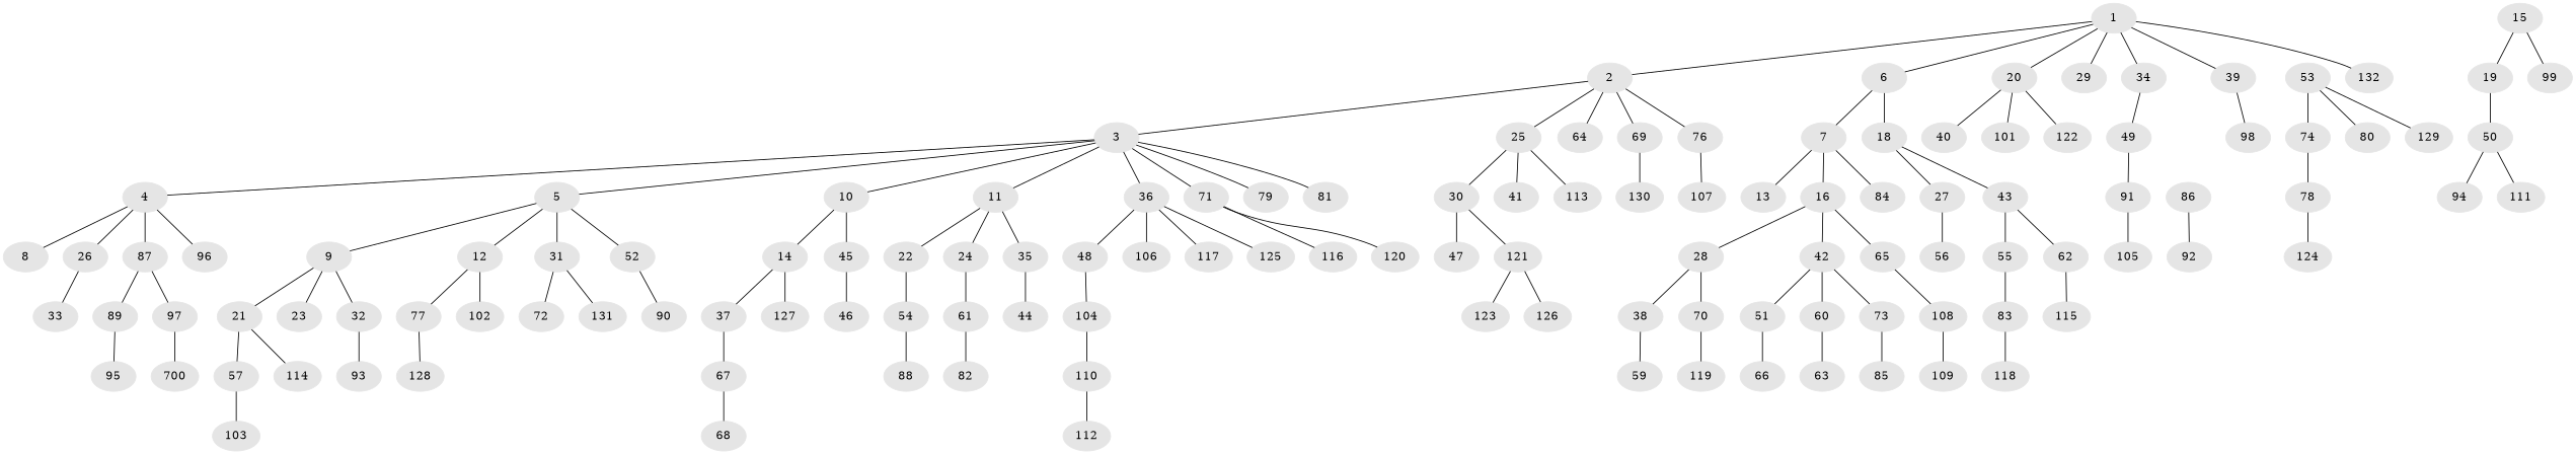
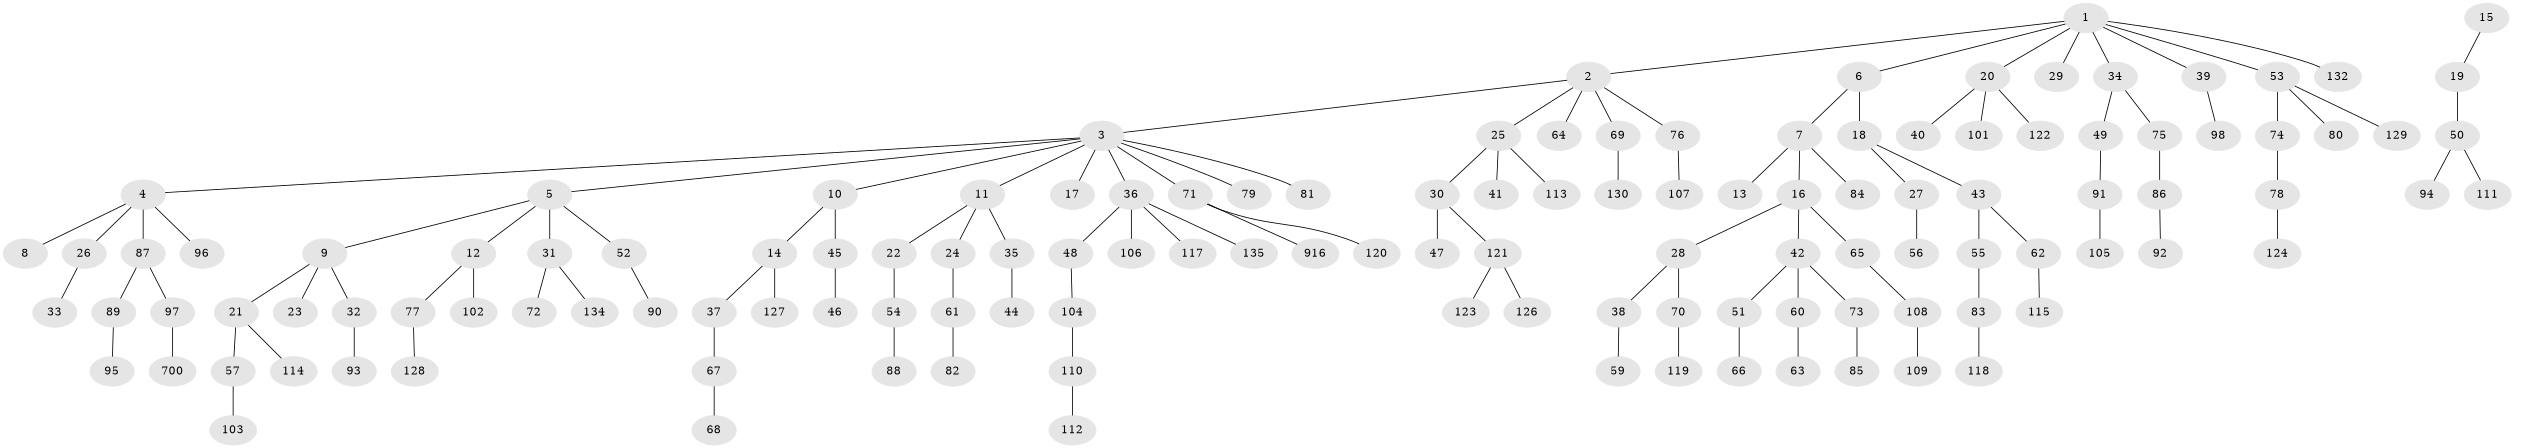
  graph {
    node [color=gray90 style=filled]
    1
    2
    6
    20
    29
    34
    39
    53
    132
    3
    25
    64
    69
    76
    7
    18
    40
    101
    122
    49
+   75
    98
    74
    80
    129
    4
    5
    10
    11
+   17
    36
    71
    79
    81
    30
    41
    113
    130
    107
    8
    26
    87
    96
    9
    12
    31
    52
    14
    45
    22
    24
    35
    48
    106
    117
-   125
-   116
+   125 [label=135]
+   116 [label=916]
    120
    33
    89
    97
    21
    23
    32
    77
    102
    72
-   131
+   131 [label=134]
    90
    13
    16
    84
    27
    43
    28
    42
    65
    57
    114
    93
    37
    127
    46
    15
    19
-   99
    54
    61
    44
    128
    67
    50
    38
    70
    51
    60
    73
    108
    56
    55
    62
    94
    111
    103
    88
    82
    47
    121
    59
    119
    123
    126
    91
    86
    104
    68
    66
    63
    85
    83
    115
    110
    105
    78
    118
    109
    124
    92
    95
    n130 [label=700]
    112
    1 -- 2
    1 -- 6
    1 -- 20
    1 -- 29
    1 -- 34
    1 -- 39
+   1 -- 53
    1 -- 132
    2 -- 3
    2 -- 25
    2 -- 64
    2 -- 69
    2 -- 76
    6 -- 7
    6 -- 18
    20 -- 40
    20 -- 101
    20 -- 122
    34 -- 49
+   34 -- 75
    39 -- 98
    53 -- 74
    53 -- 80
    53 -- 129
    3 -- 4
    3 -- 5
    3 -- 10
    3 -- 11
+   3 -- 17
    3 -- 36
    3 -- 71
    3 -- 79
    3 -- 81
    25 -- 30
    25 -- 41
    25 -- 113
    69 -- 130
    76 -- 107
    7 -- 13
    7 -- 16
    7 -- 84
    18 -- 27
    18 -- 43
    49 -- 91
+   75 -- 86
    74 -- 78
    4 -- 8
    4 -- 26
    4 -- 87
    4 -- 96
    5 -- 9
    5 -- 12
    5 -- 31
    5 -- 52
    10 -- 14
    10 -- 45
    11 -- 22
    11 -- 24
    11 -- 35
    36 -- 48
    36 -- 106
    36 -- 117
    36 -- 125
    71 -- 116
    71 -- 120
    30 -- 47
    30 -- 121
    26 -- 33
    87 -- 89
    87 -- 97
    9 -- 21
    9 -- 23
    9 -- 32
    12 -- 77
    12 -- 102
    31 -- 72
    31 -- 131
    52 -- 90
    14 -- 37
    14 -- 127
    45 -- 46
    22 -- 54
    24 -- 61
    35 -- 44
    48 -- 104
    89 -- 95
    97 -- n130
    21 -- 57
    21 -- 114
    32 -- 93
    77 -- 128
    16 -- 28
    16 -- 42
    16 -- 65
    27 -- 56
    43 -- 55
    43 -- 62
    28 -- 38
    28 -- 70
    42 -- 51
    42 -- 60
    42 -- 73
    65 -- 108
    57 -- 103
    37 -- 67
    15 -- 19
-   15 -- 99
    19 -- 50
    54 -- 88
    61 -- 82
    67 -- 68
    50 -- 94
    50 -- 111
    38 -- 59
    70 -- 119
    51 -- 66
    60 -- 63
    73 -- 85
    108 -- 109
    55 -- 83
    62 -- 115
    121 -- 123
    121 -- 126
    91 -- 105
    86 -- 92
    104 -- 110
    83 -- 118
    110 -- 112
    78 -- 124
  }
